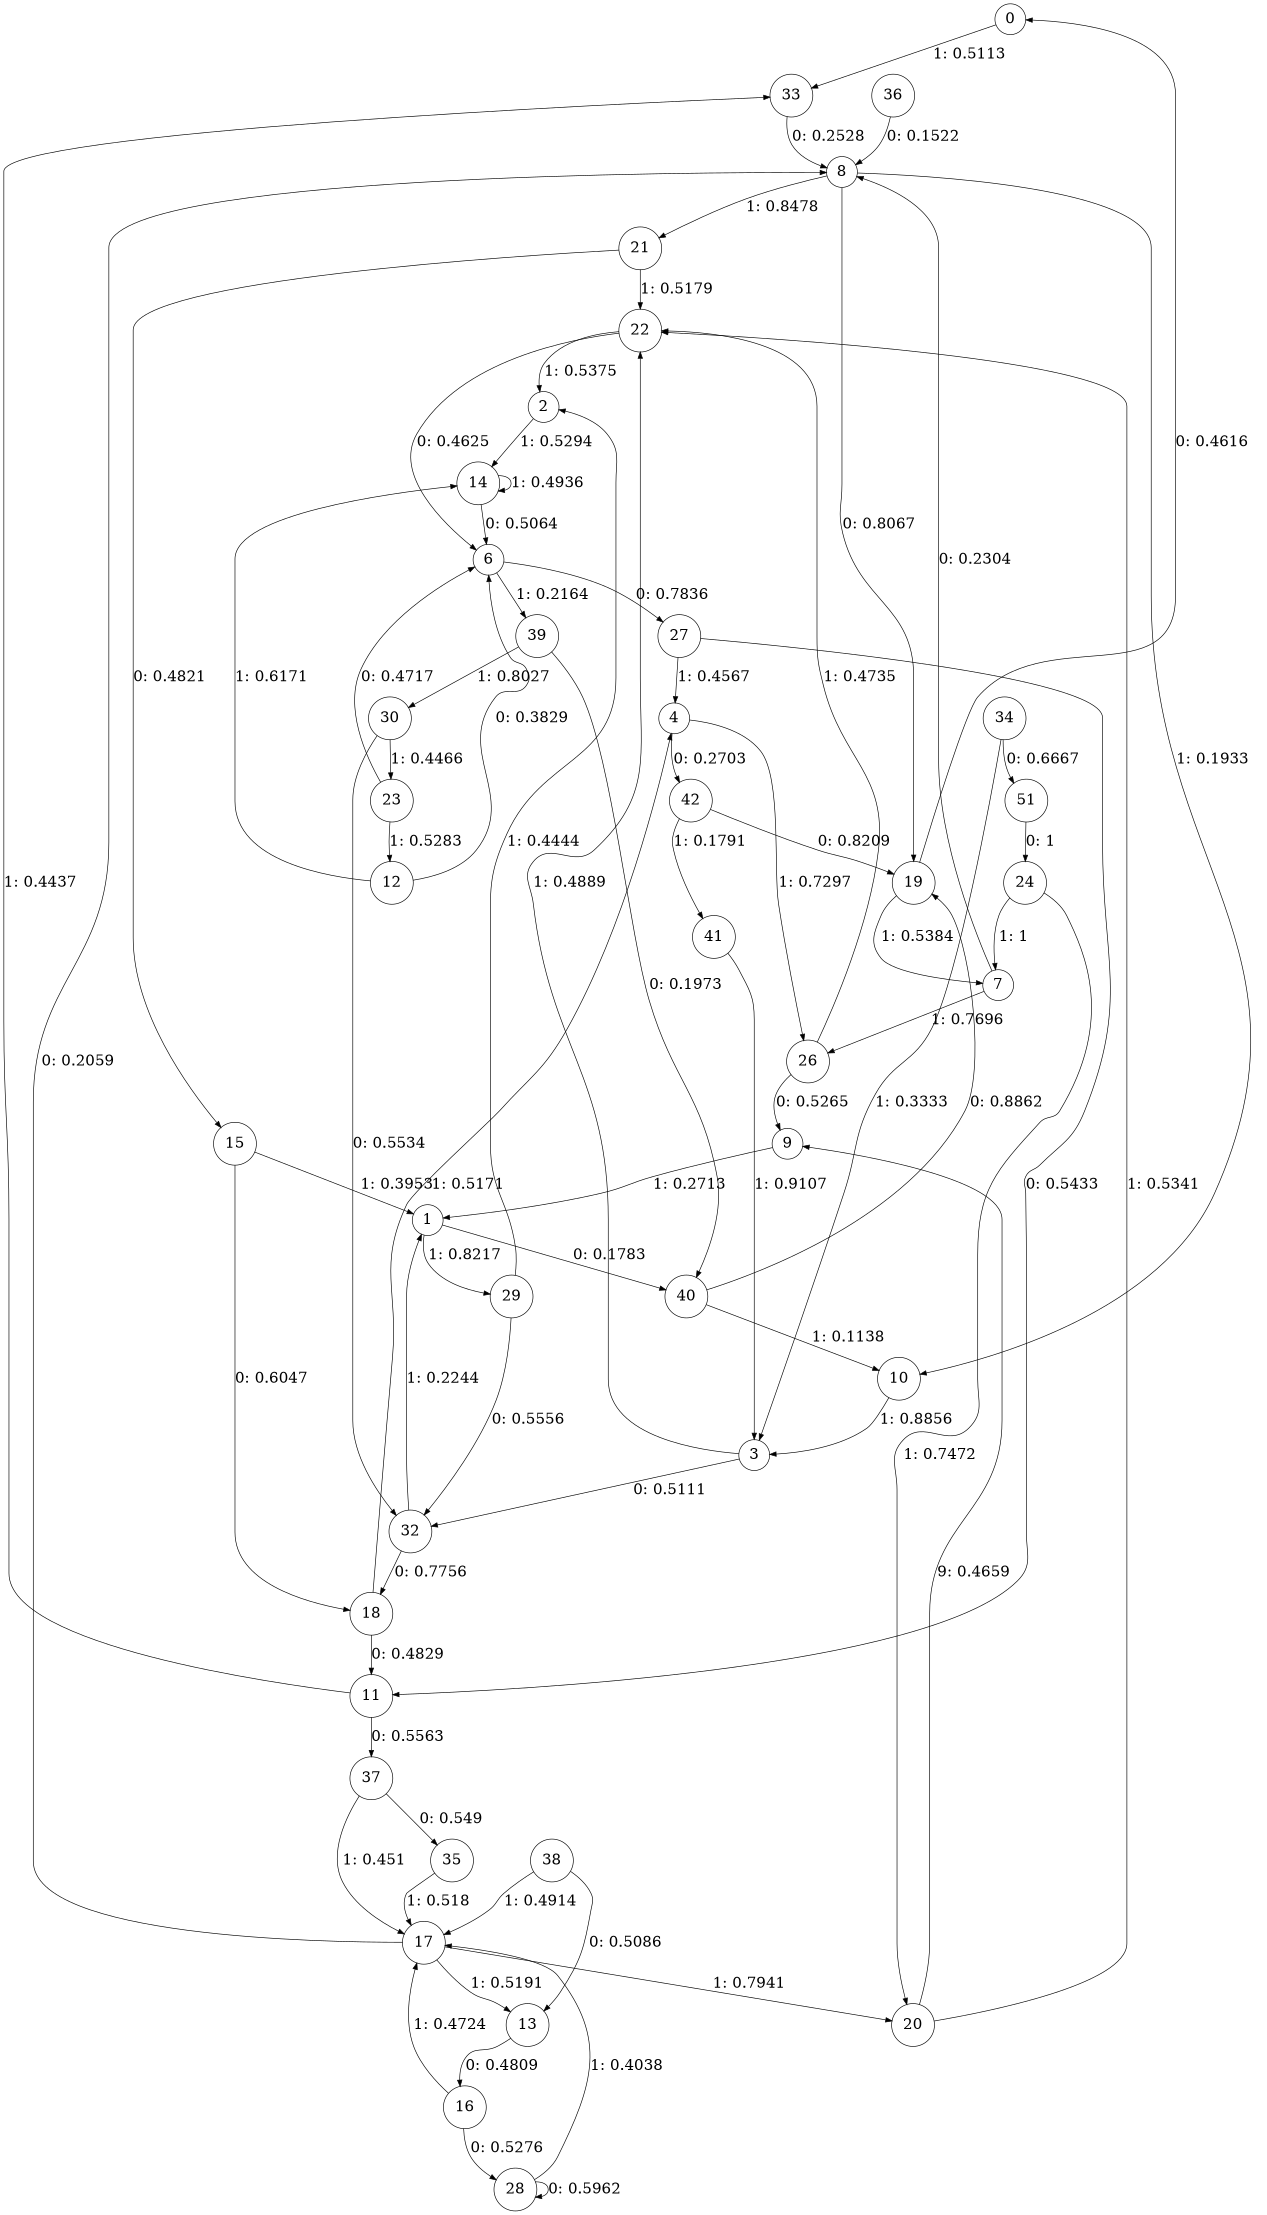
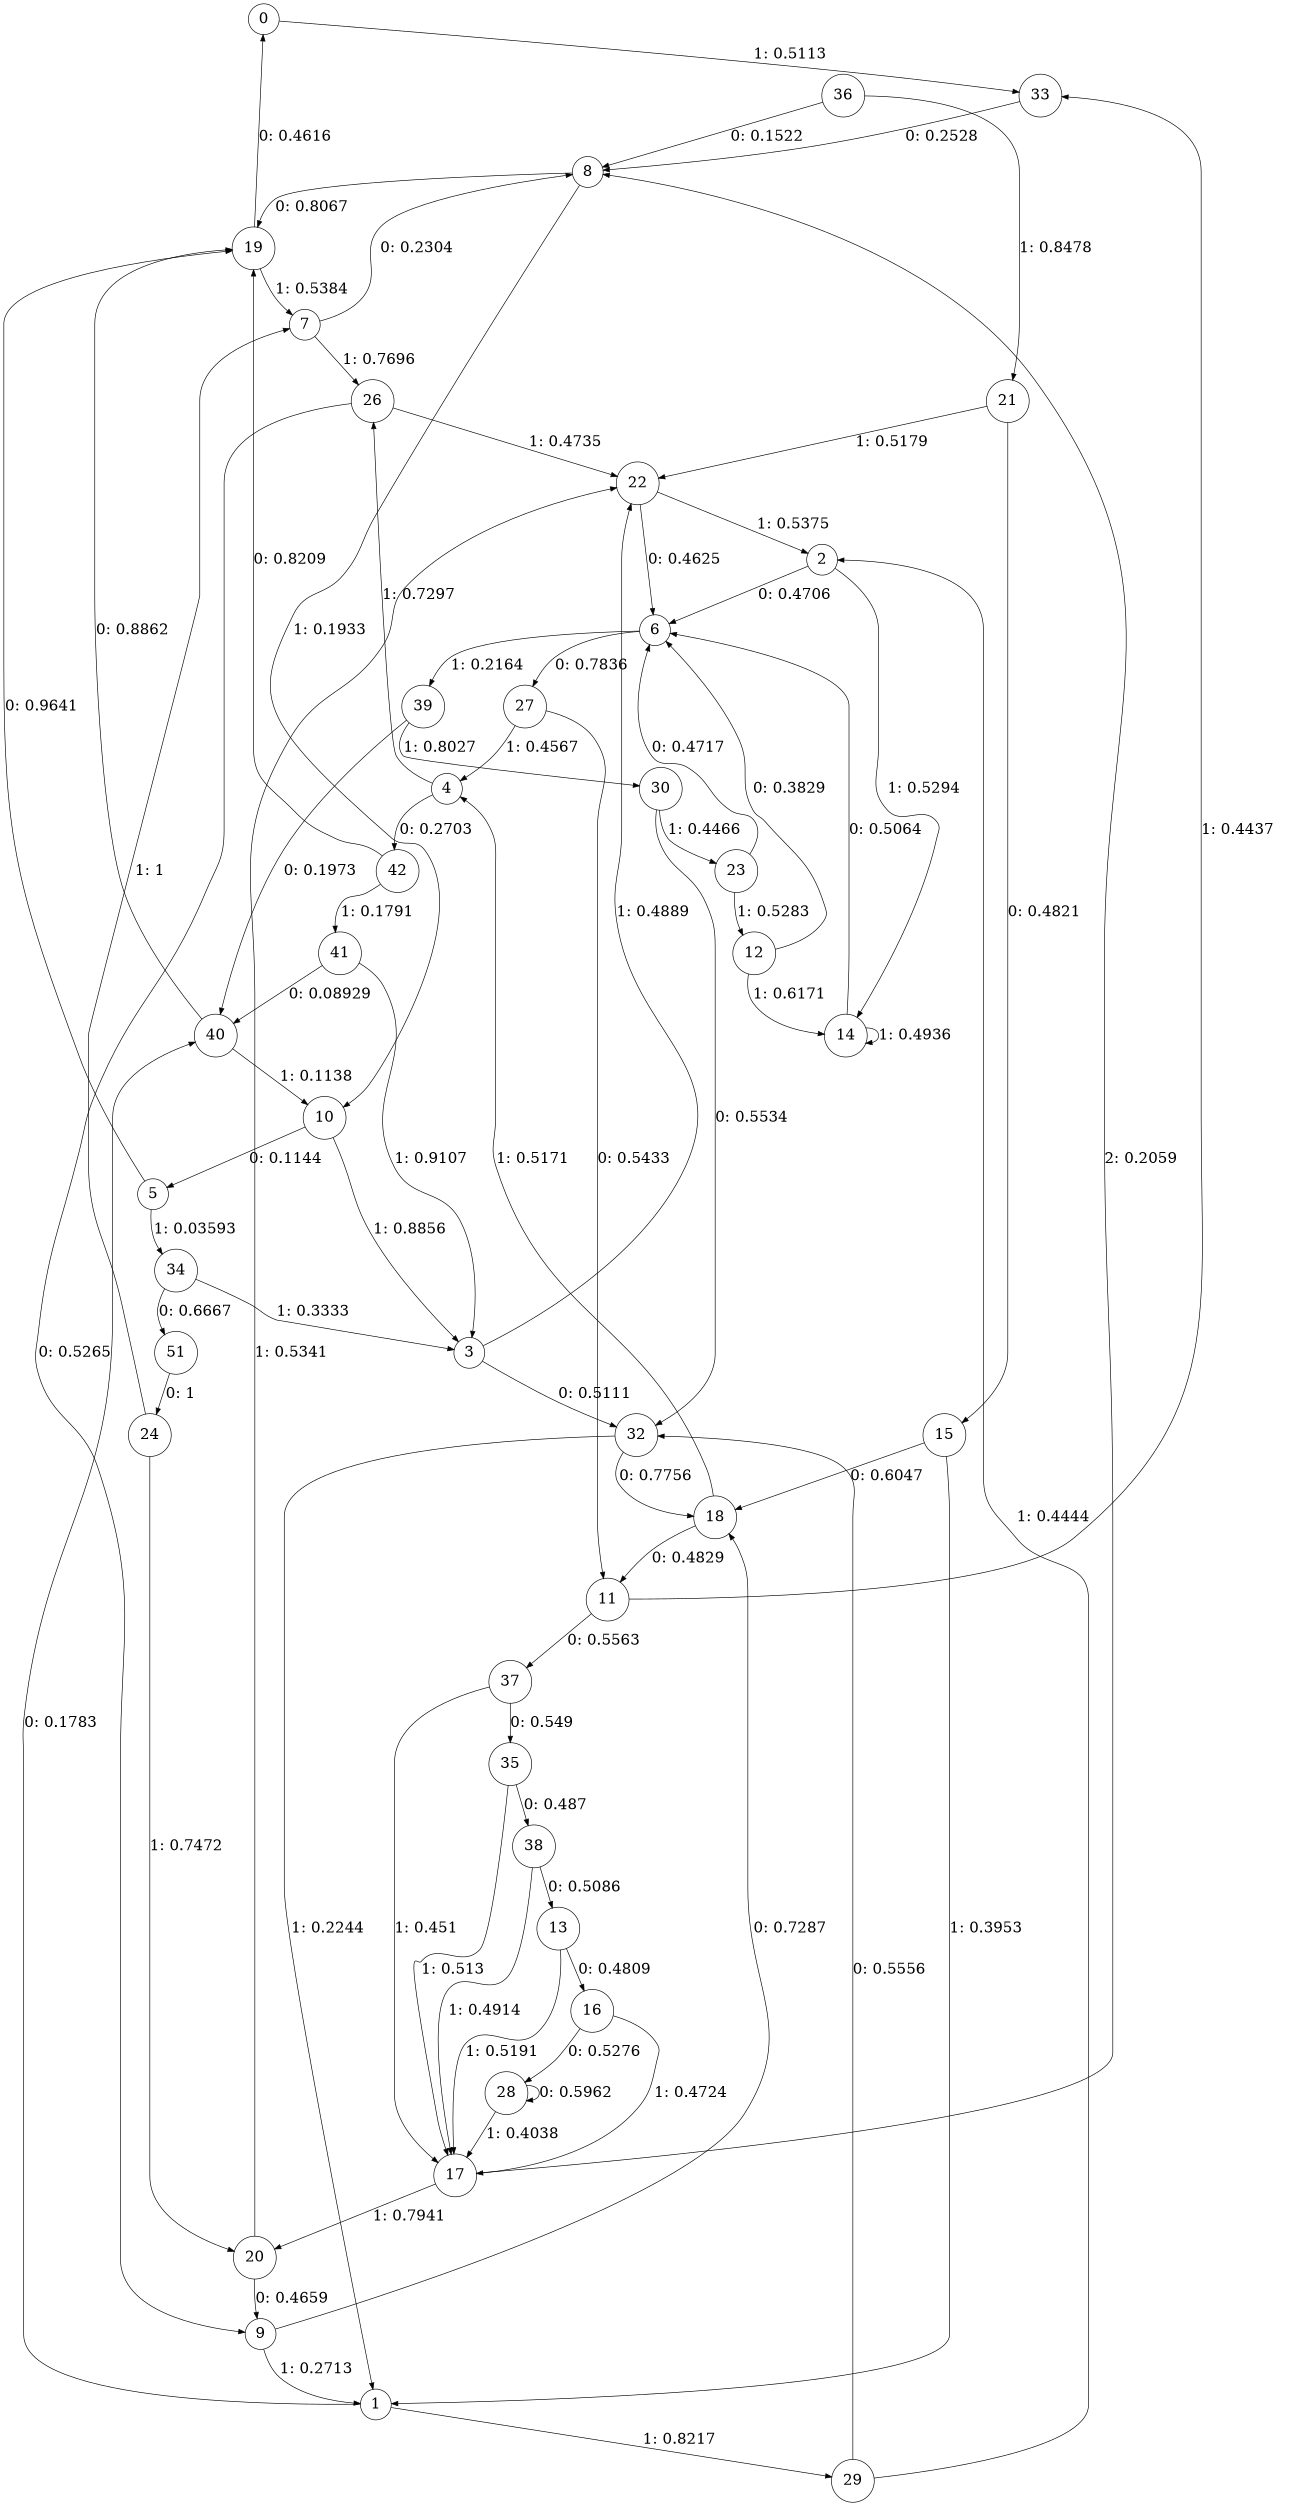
  digraph {
    node [fontsize=24 shape=circle]
    edge [fontsize=24]
    0
    33
    8
    35
    17
    38
    36
    21
    19
    10
    20
    22
    9
    1
    40
    29
    2
    32
    7
    3
+   5
    6
    14
    18
    27
    39
    4
    11
    30
    42
    26
    41
    34
    n34 [label=51]
    24
    37
    23
    12
    13
    16
    28
    15
    0 -> 33 [label="1: 0.5113   "]
    33 -> 8 [label="0: 0.2528   "]
    8 -> 19 [label="0: 0.8067   "]
    8 -> 10 [label="1: 0.1933   "]
-   35 -> 17 [label="1: 0.518    "]
-   17 -> 8 [label="0: 0.2059   "]
+   35 -> 17 [label="1: 0.513    "]
+   35 -> 38 [label="0: 0.487    "]
+   17 -> 8 [label="2: 0.2059   "]
    17 -> 20 [label="1: 0.7941   "]
    38 -> 17 [label="1: 0.4914   "]
    38 -> 13 [label="0: 0.5086   "]
    36 -> 8 [label="0: 0.1522   "]
-   8 -> 21 [label="1: 0.8478   "]
+   36 -> 21 [label="1: 0.8478   "]
    21 -> 22 [label="1: 0.5179   "]
    21 -> 15 [label="0: 0.4821   "]
    19 -> 0 [label="0: 0.4616   "]
    19 -> 7 [label="1: 0.5384   "]
    10 -> 3 [label="1: 0.8856   "]
+   10 -> 5 [label="0: 0.1144   "]
    20 -> 22 [label="1: 0.5341   "]
-   20 -> 9 [label="9: 0.4659   "]
+   20 -> 9 [label="0: 0.4659   "]
    22 -> 2 [label="1: 0.5375   "]
    22 -> 6 [label="0: 0.4625   "]
    9 -> 1 [label="1: 0.2713   "]
+   9 -> 18 [label="0: 0.7287   "]
    1 -> 40 [label="0: 0.1783   "]
    1 -> 29 [label="1: 0.8217   "]
    40 -> 19 [label="0: 0.8862   "]
    40 -> 10 [label="1: 0.1138   "]
    29 -> 2 [label="1: 0.4444   "]
    29 -> 32 [label="0: 0.5556   "]
+   2 -> 6 [label="0: 0.4706   "]
    2 -> 14 [label="1: 0.5294   "]
    32 -> 1 [label="1: 0.2244   "]
    32 -> 18 [label="0: 0.7756   "]
    7 -> 8 [label="0: 0.2304   "]
    7 -> 26 [label="1: 0.7696   "]
    3 -> 22 [label="1: 0.4889   "]
    3 -> 32 [label="0: 0.5111   "]
+   5 -> 19 [label="0: 0.9641   "]
+   5 -> 34 [label="1: 0.03593  "]
    6 -> 27 [label="0: 0.7836   "]
    6 -> 39 [label="1: 0.2164   "]
    14 -> 6 [label="0: 0.5064   "]
    14 -> 14 [label="1: 0.4936   "]
    18 -> 4 [label="1: 0.5171   "]
    18 -> 11 [label="0: 0.4829   "]
    27 -> 4 [label="1: 0.4567   "]
    27 -> 11 [label="0: 0.5433   "]
    39 -> 40 [label="0: 0.1973   "]
    39 -> 30 [label="1: 0.8027   "]
    4 -> 42 [label="0: 0.2703   "]
    4 -> 26 [label="1: 0.7297   "]
    11 -> 33 [label="1: 0.4437   "]
    11 -> 37 [label="0: 0.5563   "]
    30 -> 32 [label="0: 0.5534   "]
    30 -> 23 [label="1: 0.4466   "]
    42 -> 19 [label="0: 0.8209   "]
    42 -> 41 [label="1: 0.1791   "]
    26 -> 22 [label="1: 0.4735   "]
    26 -> 9 [label="0: 0.5265   "]
+   41 -> 40 [label="0: 0.08929  "]
    41 -> 3 [label="1: 0.9107   "]
    34 -> 3 [label="1: 0.3333   "]
    34 -> n34 [label="0: 0.6667   "]
    n34 -> 24 [label="0: 1        "]
    24 -> 20 [label="1: 0.7472   "]
    24 -> 7 [label="1: 1        "]
    37 -> 35 [label="0: 0.549    "]
    37 -> 17 [label="1: 0.451    "]
    23 -> 6 [label="0: 0.4717   "]
    23 -> 12 [label="1: 0.5283   "]
    12 -> 6 [label="0: 0.3829   "]
    12 -> 14 [label="1: 0.6171   "]
-   17 -> 13 [label="1: 0.5191   "]
+   13 -> 17 [label="1: 0.5191   "]
    13 -> 16 [label="0: 0.4809   "]
    16 -> 17 [label="1: 0.4724   "]
    16 -> 28 [label="0: 0.5276   "]
    28 -> 17 [label="1: 0.4038   "]
    28 -> 28 [label="0: 0.5962   "]
    15 -> 1 [label="1: 0.3953   "]
    15 -> 18 [label="0: 0.6047   "]
  }
